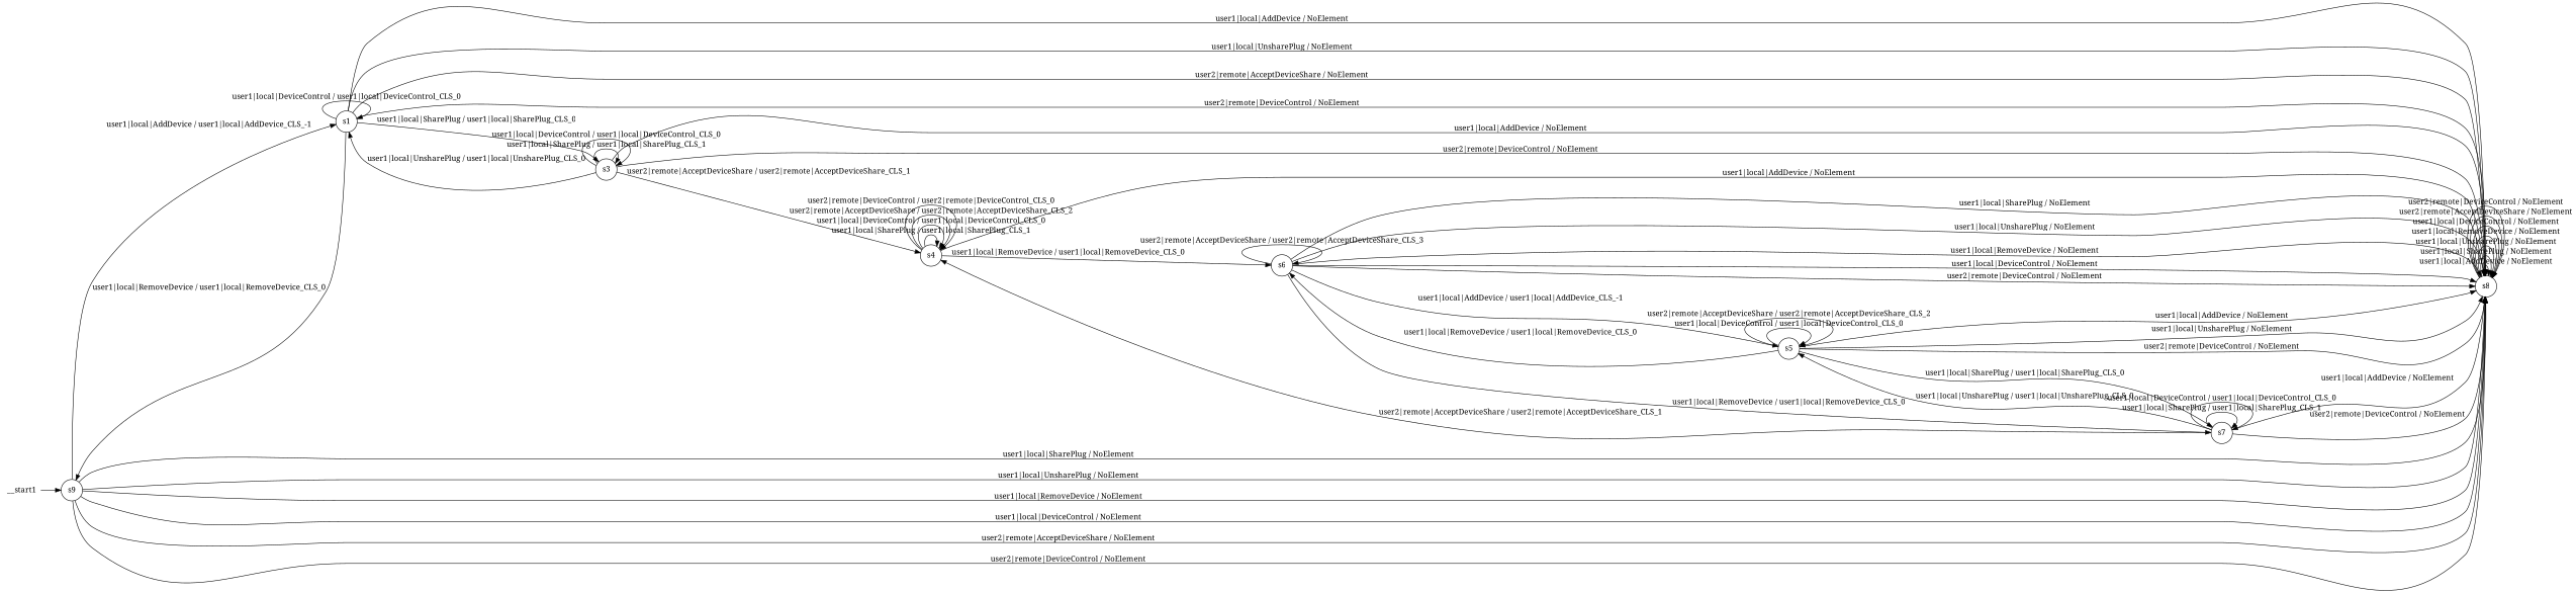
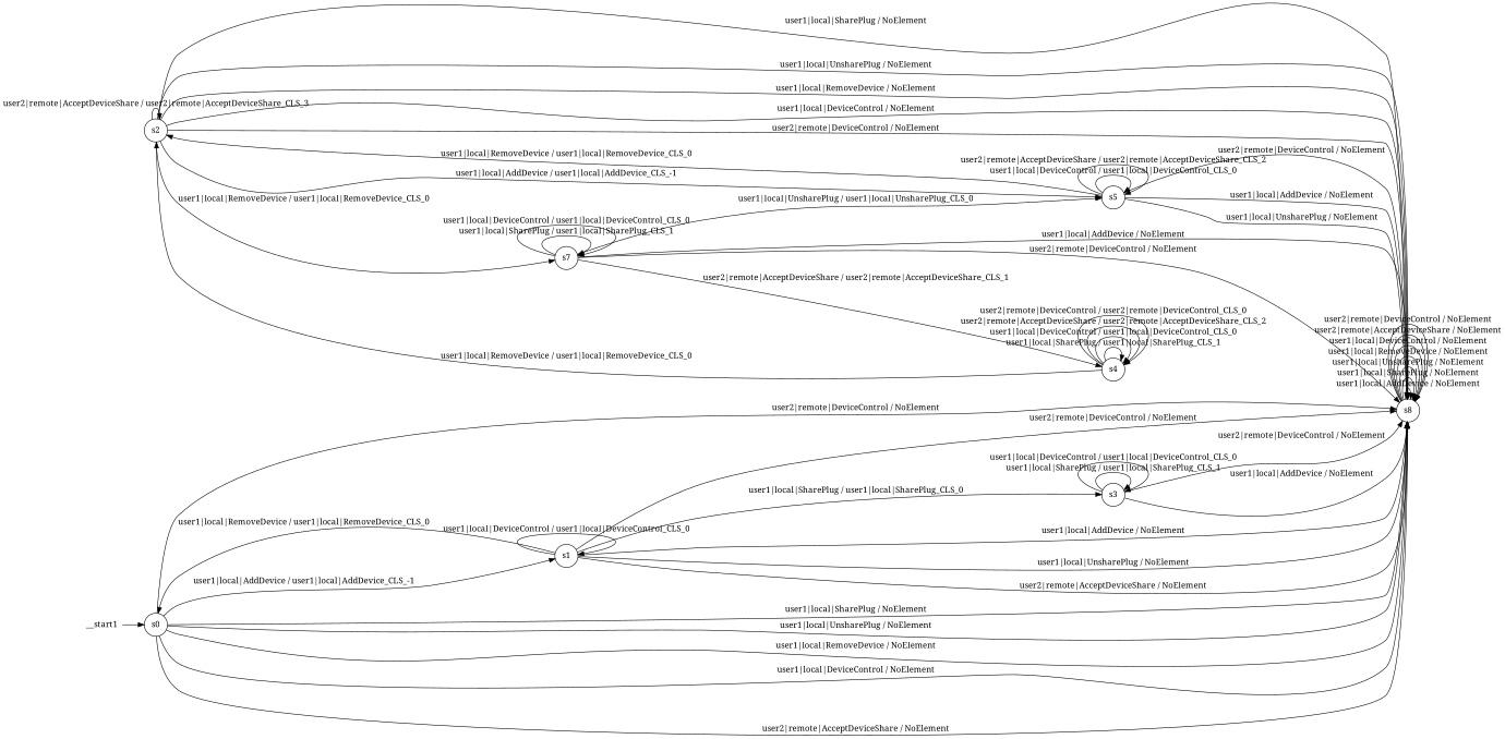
  digraph {
    fontname="Noto Serif"
    rankdir=LR
    node [fontname="Noto Serif" shape=circle]
    edge [fontname="Noto Serif"]
-   n1 [label=s9]
+   n1 [label=s0]
    n2 [label=s1]
    n3 [label=s8]
    n4 [label=s3]
    n5 [label=s4]
-   n6 [label=s6]
+   n6 [label=s2]
    n7 [label=s5]
    n8 [label=s7]
    n9 [height=0 label=__start1 shape=none width=0]
    n1 -> n2 [label="user1|local|AddDevice / user1|local|AddDevice_CLS_-1"]
    n1 -> n3 [label="user1|local|SharePlug / NoElement"]
    n1 -> n3 [label="user1|local|UnsharePlug / NoElement"]
    n1 -> n3 [label="user1|local|RemoveDevice / NoElement"]
    n1 -> n3 [label="user1|local|DeviceControl / NoElement"]
    n1 -> n3 [label="user2|remote|AcceptDeviceShare / NoElement"]
    n1 -> n3 [label="user2|remote|DeviceControl / NoElement"]
    n2 -> n1 [label="user1|local|RemoveDevice / user1|local|RemoveDevice_CLS_0"]
    n2 -> n2 [label="user1|local|DeviceControl / user1|local|DeviceControl_CLS_0"]
    n2 -> n3 [label="user1|local|AddDevice / NoElement"]
    n2 -> n3 [label="user1|local|UnsharePlug / NoElement"]
    n2 -> n3 [label="user2|remote|AcceptDeviceShare / NoElement"]
    n2 -> n3 [label="user2|remote|DeviceControl / NoElement"]
    n2 -> n4 [label="user1|local|SharePlug / user1|local|SharePlug_CLS_0"]
    n3 -> n3 [label="user1|local|AddDevice / NoElement"]
    n3 -> n3 [label="user1|local|SharePlug / NoElement"]
    n3 -> n3 [label="user1|local|UnsharePlug / NoElement"]
    n3 -> n3 [label="user1|local|RemoveDevice / NoElement"]
    n3 -> n3 [label="user1|local|DeviceControl / NoElement"]
    n3 -> n3 [label="user2|remote|AcceptDeviceShare / NoElement"]
    n3 -> n3 [label="user2|remote|DeviceControl / NoElement"]
-   n4 -> n2 [label="user1|local|UnsharePlug / user1|local|UnsharePlug_CLS_0"]
    n4 -> n3 [label="user1|local|AddDevice / NoElement"]
    n4 -> n3 [label="user2|remote|DeviceControl / NoElement"]
    n4 -> n4 [label="user1|local|SharePlug / user1|local|SharePlug_CLS_1"]
    n4 -> n4 [label="user1|local|DeviceControl / user1|local|DeviceControl_CLS_0"]
-   n4 -> n5 [label="user2|remote|AcceptDeviceShare / user2|remote|AcceptDeviceShare_CLS_1"]
-   n5 -> n3 [label="user1|local|AddDevice / NoElement"]
    n5 -> n5 [label="user1|local|SharePlug / user1|local|SharePlug_CLS_1"]
    n5 -> n5 [label="user1|local|DeviceControl / user1|local|DeviceControl_CLS_0"]
    n5 -> n5 [label="user2|remote|AcceptDeviceShare / user2|remote|AcceptDeviceShare_CLS_2"]
    n5 -> n5 [label="user2|remote|DeviceControl / user2|remote|DeviceControl_CLS_0"]
    n5 -> n6 [label="user1|local|RemoveDevice / user1|local|RemoveDevice_CLS_0"]
    n6 -> n3 [label="user1|local|SharePlug / NoElement"]
    n6 -> n3 [label="user1|local|UnsharePlug / NoElement"]
    n6 -> n3 [label="user1|local|RemoveDevice / NoElement"]
    n6 -> n3 [label="user1|local|DeviceControl / NoElement"]
    n6 -> n3 [label="user2|remote|DeviceControl / NoElement"]
    n6 -> n6 [label="user2|remote|AcceptDeviceShare / user2|remote|AcceptDeviceShare_CLS_3"]
    n6 -> n7 [label="user1|local|AddDevice / user1|local|AddDevice_CLS_-1"]
    n6 -> n8 [label="user1|local|RemoveDevice / user1|local|RemoveDevice_CLS_0"]
    n7 -> n3 [label="user1|local|AddDevice / NoElement"]
    n7 -> n3 [label="user1|local|UnsharePlug / NoElement"]
    n7 -> n3 [label="user2|remote|DeviceControl / NoElement"]
    n7 -> n6 [label="user1|local|RemoveDevice / user1|local|RemoveDevice_CLS_0"]
    n7 -> n7 [label="user1|local|DeviceControl / user1|local|DeviceControl_CLS_0"]
    n7 -> n7 [label="user2|remote|AcceptDeviceShare / user2|remote|AcceptDeviceShare_CLS_2"]
-   n7 -> n8 [label="user1|local|SharePlug / user1|local|SharePlug_CLS_0"]
    n8 -> n3 [label="user1|local|AddDevice / NoElement"]
    n8 -> n3 [label="user2|remote|DeviceControl / NoElement"]
    n8 -> n5 [label="user2|remote|AcceptDeviceShare / user2|remote|AcceptDeviceShare_CLS_1"]
    n8 -> n7 [label="user1|local|UnsharePlug / user1|local|UnsharePlug_CLS_0"]
    n8 -> n8 [label="user1|local|SharePlug / user1|local|SharePlug_CLS_1"]
    n8 -> n8 [label="user1|local|DeviceControl / user1|local|DeviceControl_CLS_0"]
    n9 -> n1
  }
